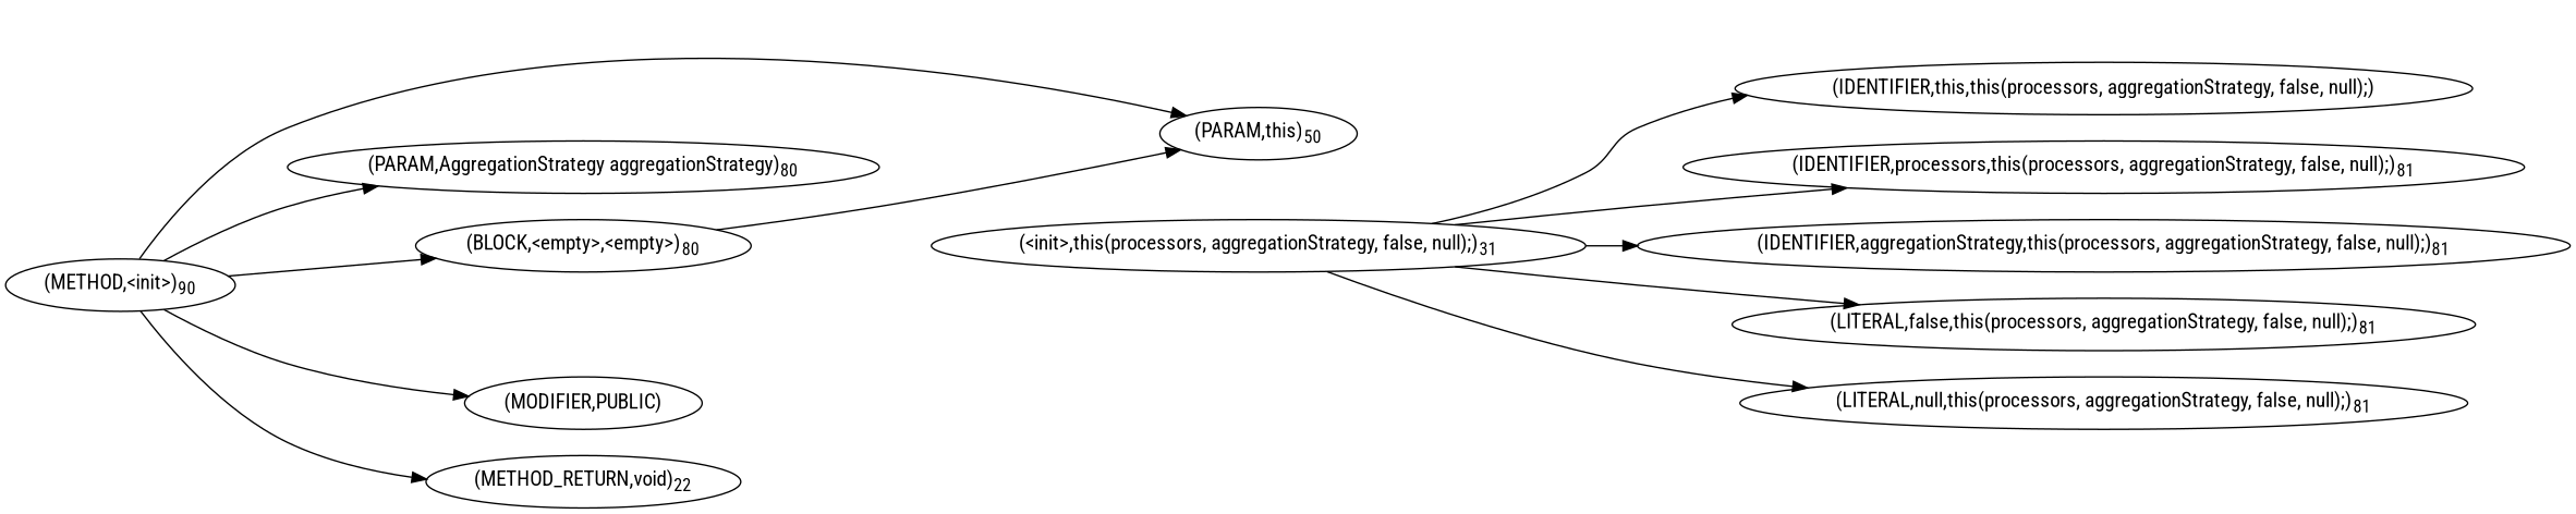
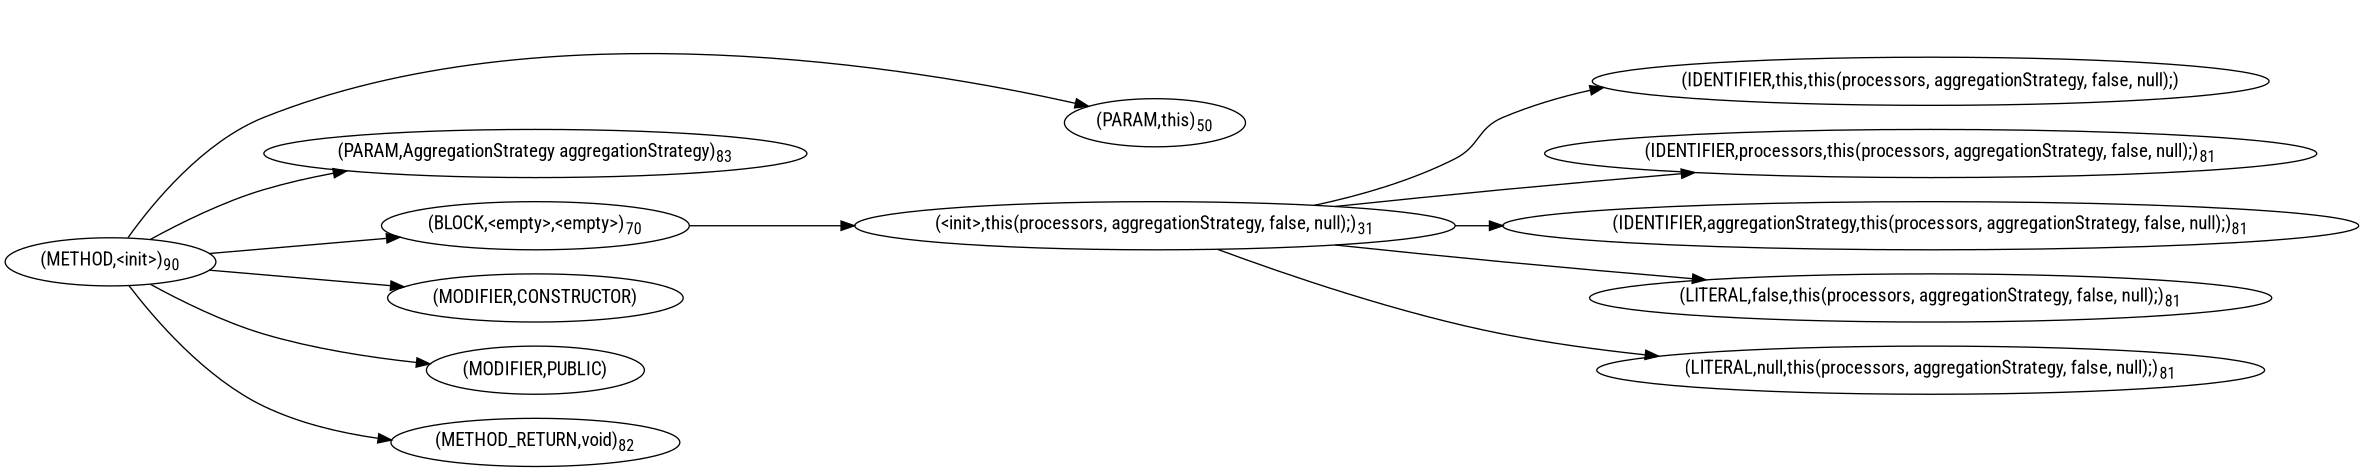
  digraph {
    fontname="Roboto Condensed"
    rankdir=LR
    node [fontname="Roboto Condensed"]
    edge [fontname="Roboto Condensed"]
    n1 [label=<(METHOD,&lt;init&gt;)<SUB>90</SUB>>]
    n2 [label=<(PARAM,this)<SUB>50</SUB>>]
-   n3 [label=<(PARAM,AggregationStrategy aggregationStrategy)<SUB>80</SUB>>]
-   n4 [label=<(BLOCK,&lt;empty&gt;,&lt;empty&gt;)<SUB>80</SUB>>]
+   n3 [label=<(PARAM,AggregationStrategy aggregationStrategy)<SUB>83</SUB>>]
+   n4 [label=<(BLOCK,&lt;empty&gt;,&lt;empty&gt;)<SUB>70</SUB>>]
+   n5 [label=<(MODIFIER,CONSTRUCTOR)>]
    n6 [label=<(MODIFIER,PUBLIC)>]
-   n7 [label=<(METHOD_RETURN,void)<SUB>22</SUB>>]
+   n7 [label=<(METHOD_RETURN,void)<SUB>82</SUB>>]
    n8 [label=<(&lt;init&gt;,this(processors, aggregationStrategy, false, null);)<SUB>31</SUB>>]
    n9 [label=<(IDENTIFIER,this,this(processors, aggregationStrategy, false, null);)>]
    n10 [label=<(IDENTIFIER,processors,this(processors, aggregationStrategy, false, null);)<SUB>81</SUB>>]
    n11 [label=<(IDENTIFIER,aggregationStrategy,this(processors, aggregationStrategy, false, null);)<SUB>81</SUB>>]
    n12 [label=<(LITERAL,false,this(processors, aggregationStrategy, false, null);)<SUB>81</SUB>>]
    n13 [label=<(LITERAL,null,this(processors, aggregationStrategy, false, null);)<SUB>81</SUB>>]
    n1 -> n2
    n1 -> n3
    n1 -> n4
+   n1 -> n5
    n1 -> n6
    n1 -> n7
-   n4 -> n2
+   n4 -> n8
    n8 -> n9
    n8 -> n10
    n8 -> n11
    n8 -> n12
    n8 -> n13
  }
